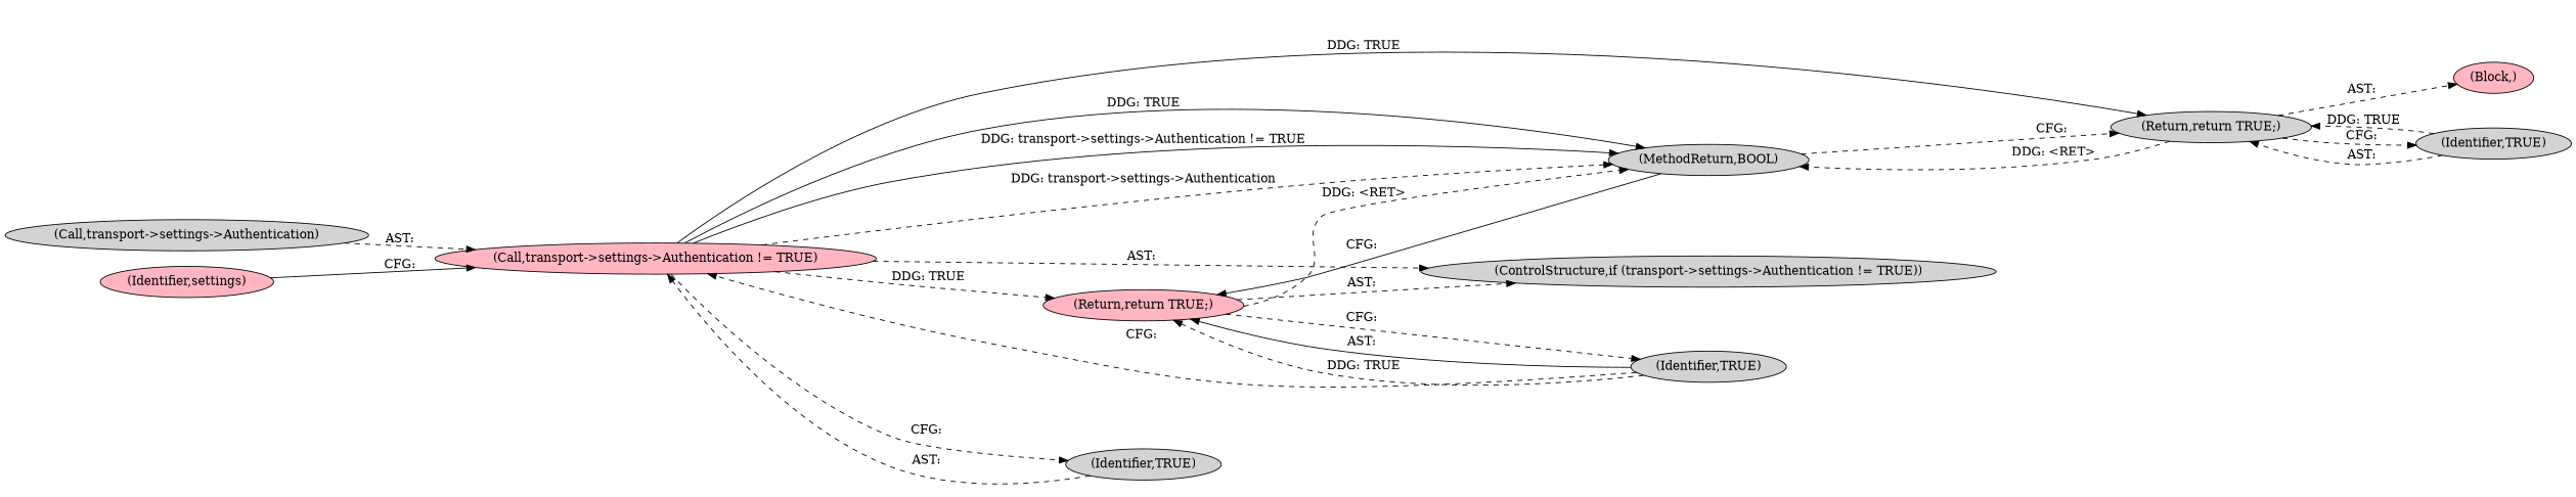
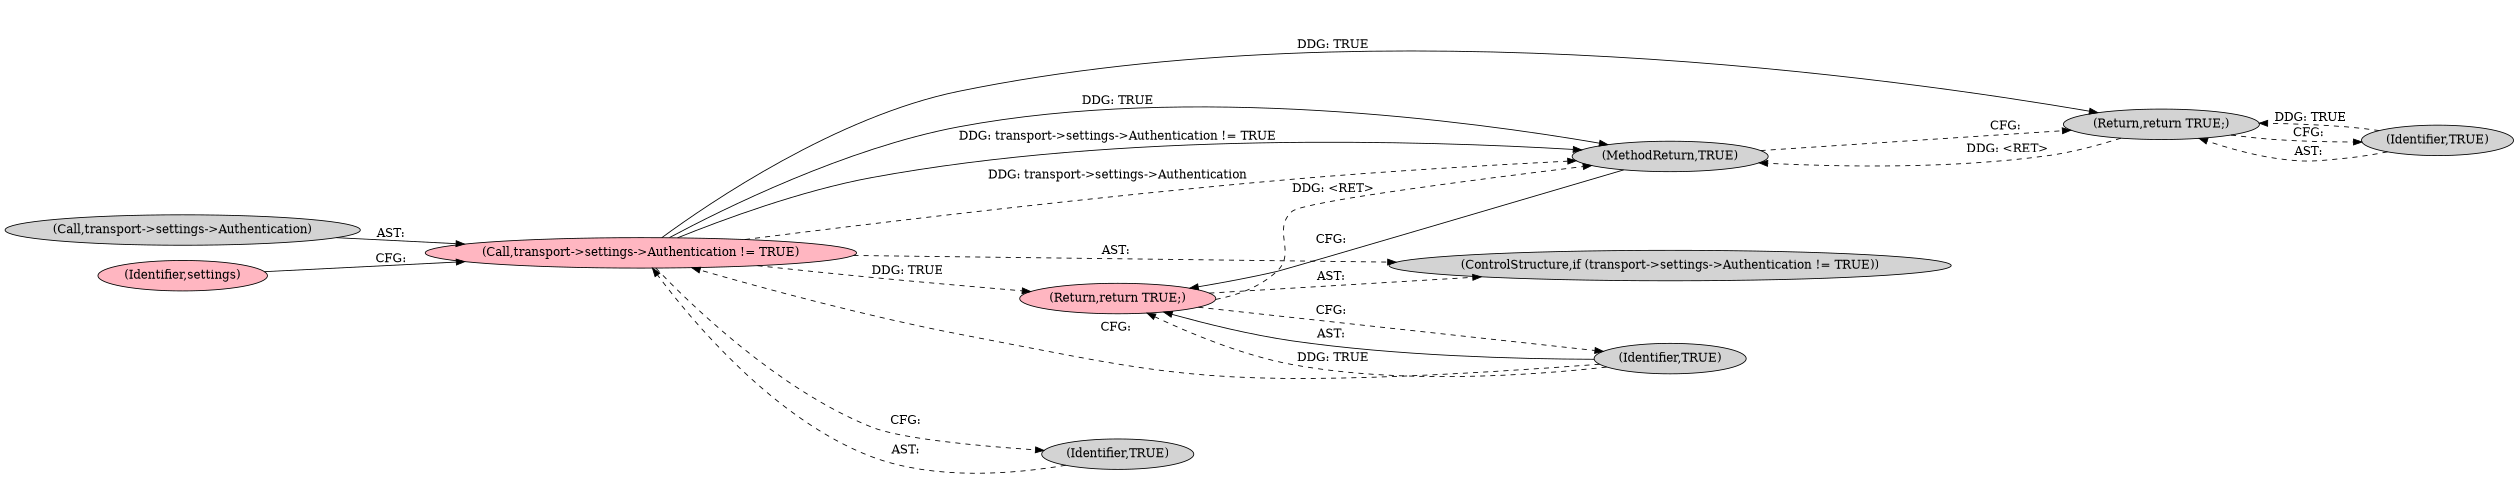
  digraph {
    rankdir=LR
    node [fillcolor=lightgrey style=filled]
    edge [style=dashed]
    n1 [fillcolor=lightpink label="(Call,transport->settings->Authentication != TRUE)"]
    n2 [fillcolor=lightpink label="(Return,return TRUE;)"]
    n3 [label="(Return,return TRUE;)"]
    n4 [label="(Identifier,TRUE)"]
    n5 [label="(ControlStructure,if (transport->settings->Authentication != TRUE))"]
-   n6 [label="(MethodReturn,BOOL)"]
+   n6 [label="(MethodReturn,TRUE)"]
    n7 [label="(Identifier,TRUE)"]
-   n8 [fillcolor=lightpink label="(Block,)"]
    n9 [label="(Identifier,TRUE)"]
    n10 [label="(Call,transport->settings->Authentication)"]
    n11 [fillcolor=lightpink label="(Identifier,settings)"]
    n1 -> n2 [label="DDG: TRUE"]
    n1 -> n3 [label="DDG: TRUE" style=solid]
    n1 -> n4 [label="CFG: "]
    n1 -> n5 [label="AST: "]
    n1 -> n6 [label="DDG: transport->settings->Authentication != TRUE" style=solid]
    n1 -> n6 [label="DDG: TRUE" style=solid]
    n1 -> n6 [label="DDG: transport->settings->Authentication"]
    n2 -> n5 [label="AST: "]
    n2 -> n6 [label="DDG: <RET>"]
    n2 -> n7 [label="CFG: "]
    n3 -> n6 [label="DDG: <RET>"]
-   n3 -> n8 [label="AST: "]
    n3 -> n9 [label="CFG: "]
    n4 -> n1 [label="AST: "]
    n6 -> n2 [label="CFG: " style=solid]
    n6 -> n3 [label="CFG: "]
    n7 -> n1 [label="CFG: "]
    n7 -> n2 [label="AST: " style=solid]
    n7 -> n2 [label="DDG: TRUE"]
    n9 -> n3 [label="AST: "]
    n9 -> n3 [label="DDG: TRUE"]
-   n10 -> n1 [label="AST: "]
+   n10 -> n1 [label="AST: " style=solid]
    n11 -> n1 [label="CFG: " style=solid]
  }
